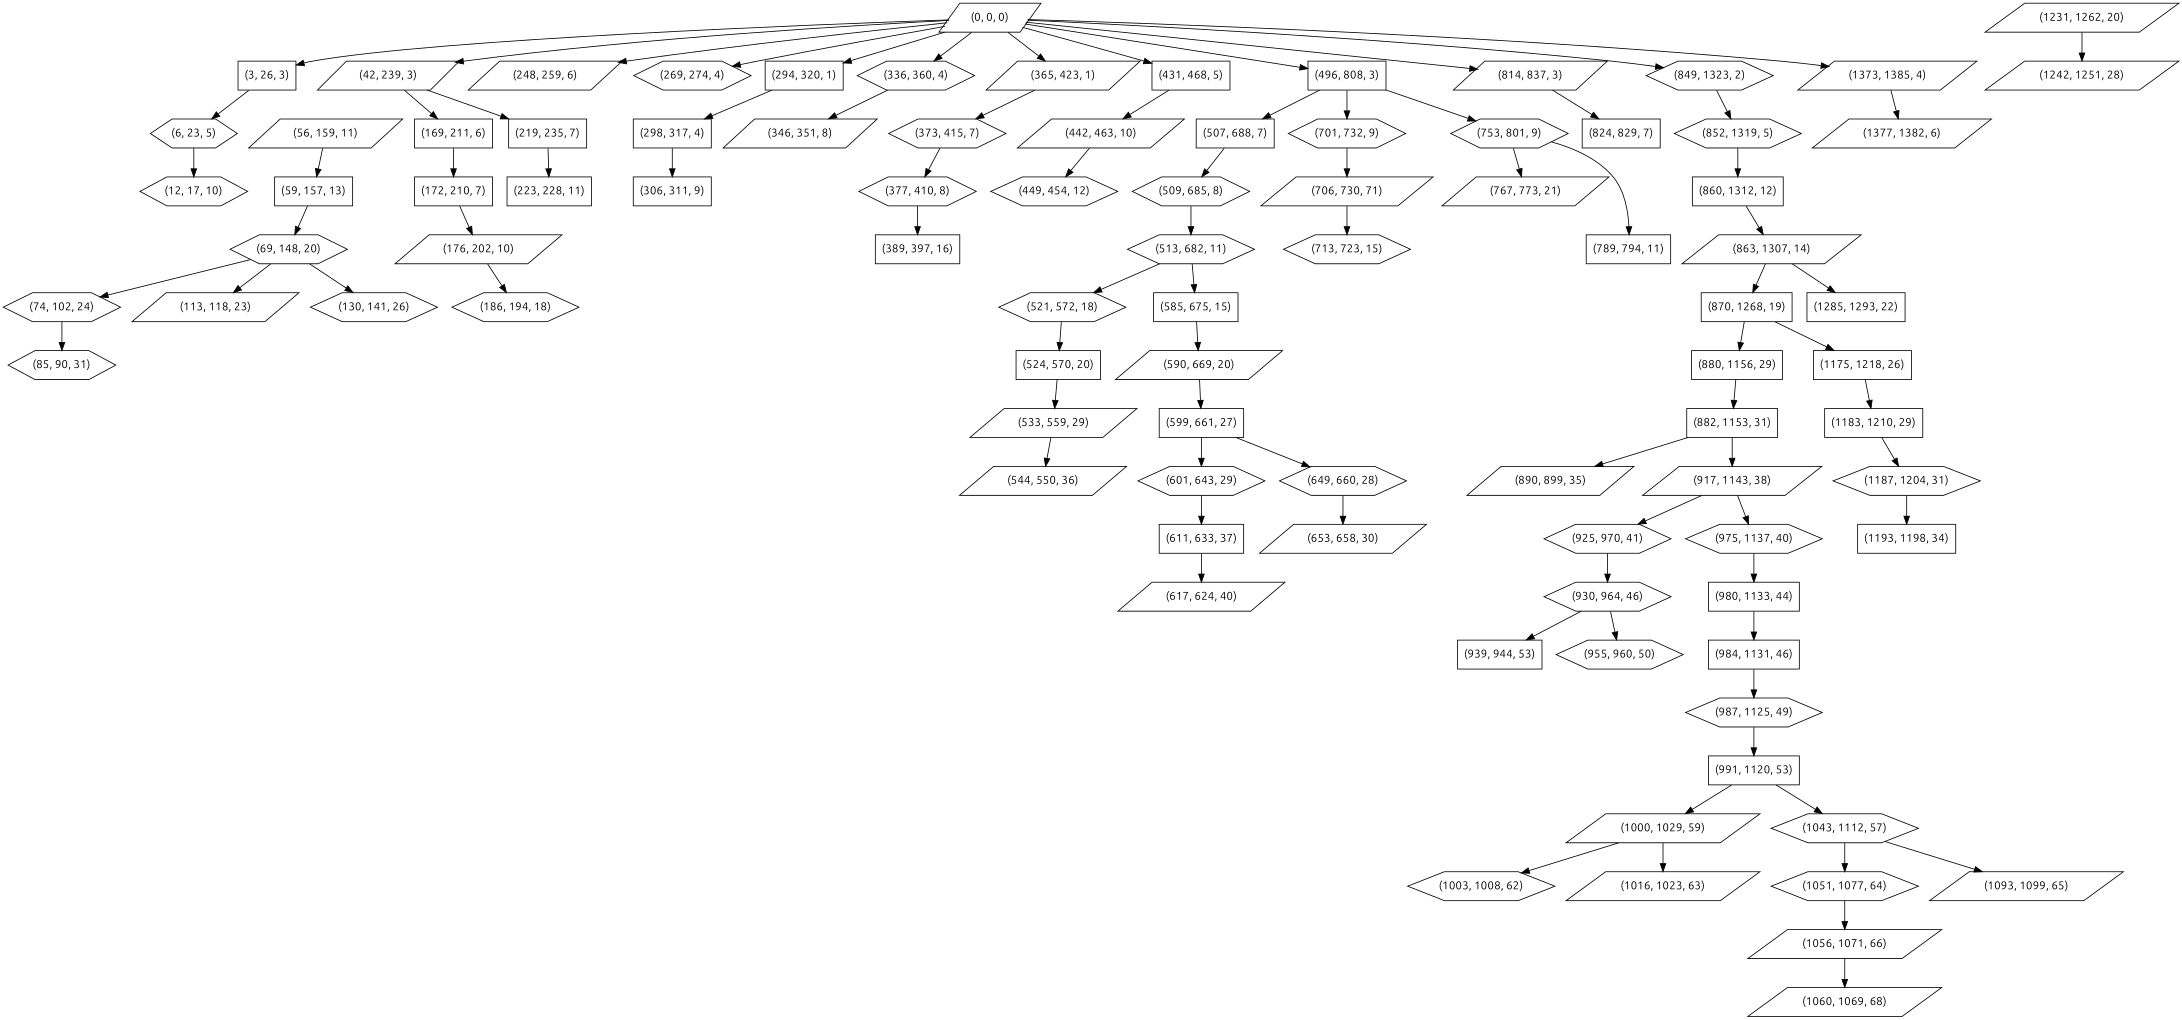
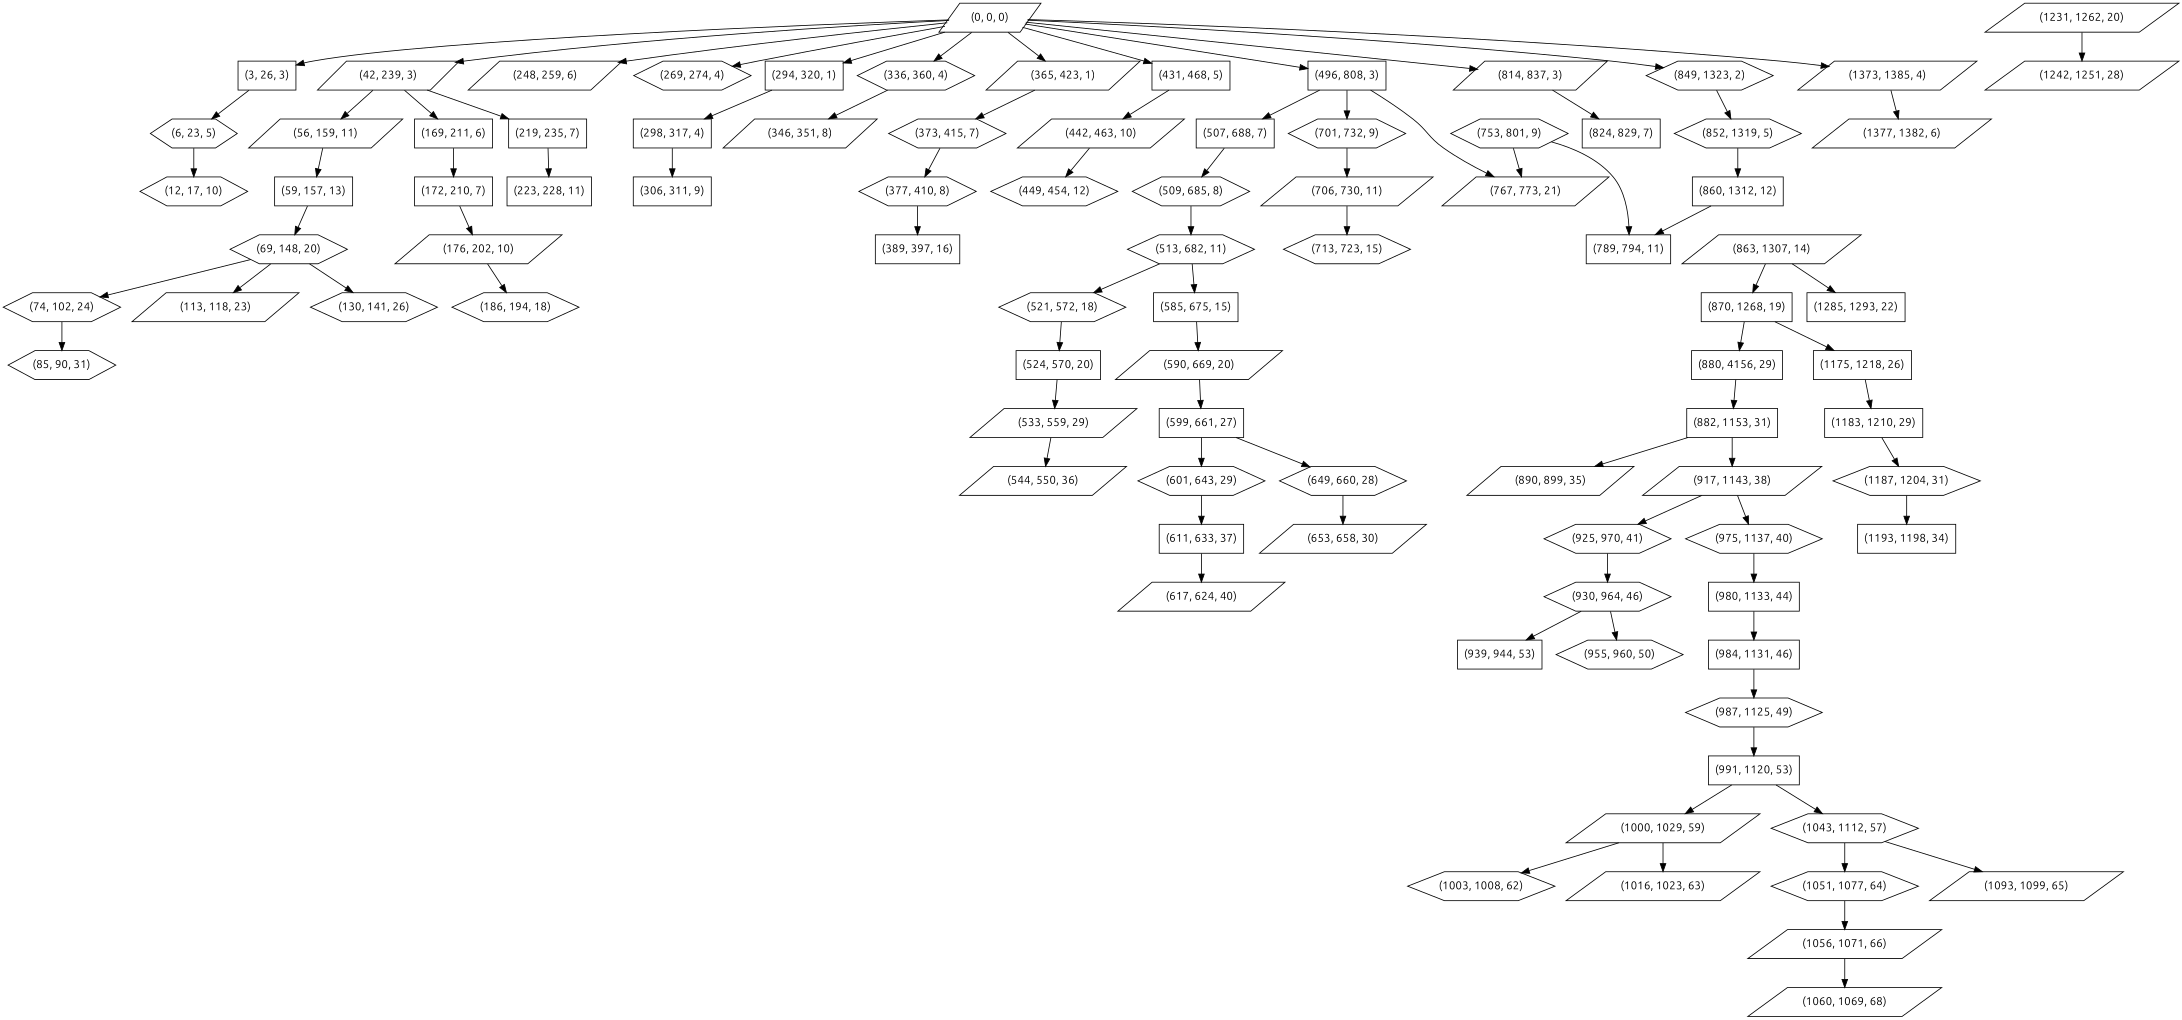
  digraph {
    fontname=Ubuntu
    node [fontname=Ubuntu shape=box]
    edge [fontname=Ubuntu]
    "(0, 0, 0)" [shape=parallelogram]
    "(3, 26, 3)"
    "(42, 239, 3)" [shape=parallelogram]
    "(248, 259, 6)" [shape=parallelogram]
    "(269, 274, 4)" [shape=hexagon]
    "(294, 320, 1)"
    "(336, 360, 4)" [shape=hexagon]
    "(365, 423, 1)" [shape=parallelogram]
    "(431, 468, 5)"
    "(496, 808, 3)"
    "(814, 837, 3)" [shape=parallelogram]
    "(849, 1323, 2)" [shape=hexagon]
    "(1373, 1385, 4)" [shape=parallelogram]
    "(6, 23, 5)" [shape=hexagon]
    "(56, 159, 11)" [shape=parallelogram]
    "(169, 211, 6)"
    "(219, 235, 7)"
    "(298, 317, 4)"
    "(346, 351, 8)" [shape=parallelogram]
    "(373, 415, 7)" [shape=hexagon]
    "(442, 463, 10)" [shape=parallelogram]
    "(507, 688, 7)"
    "(701, 732, 9)" [shape=hexagon]
    "(753, 801, 9)" [shape=hexagon]
    "(824, 829, 7)"
    "(852, 1319, 5)" [shape=hexagon]
    "(1377, 1382, 6)" [shape=parallelogram]
    "(12, 17, 10)" [shape=hexagon]
    "(59, 157, 13)"
    "(172, 210, 7)"
    "(223, 228, 11)"
    "(69, 148, 20)" [shape=hexagon]
    "(74, 102, 24)" [shape=hexagon]
    "(113, 118, 23)" [shape=parallelogram]
    "(130, 141, 26)" [shape=hexagon]
    "(85, 90, 31)" [shape=hexagon]
    "(176, 202, 10)" [shape=parallelogram]
    "(186, 194, 18)" [shape=hexagon]
    "(306, 311, 9)"
    "(377, 410, 8)" [shape=hexagon]
    "(389, 397, 16)"
    "(449, 454, 12)" [shape=hexagon]
    "(509, 685, 8)" [shape=hexagon]
-   "(706, 730, 11)" [shape=parallelogram label="(706, 730, 71)"]
+   "(706, 730, 11)" [shape=parallelogram]
    "(767, 773, 21)" [shape=parallelogram]
    "(789, 794, 11)"
    "(513, 682, 11)" [shape=hexagon]
    "(521, 572, 18)" [shape=hexagon]
    "(585, 675, 15)"
    "(524, 570, 20)"
    "(590, 669, 20)" [shape=parallelogram]
    "(533, 559, 29)" [shape=parallelogram]
    "(544, 550, 36)" [shape=parallelogram]
    "(599, 661, 27)"
    "(601, 643, 29)" [shape=hexagon]
    "(649, 660, 28)" [shape=hexagon]
    "(611, 633, 37)"
    "(653, 658, 30)" [shape=parallelogram]
    "(617, 624, 40)" [shape=parallelogram]
    "(713, 723, 15)" [shape=hexagon]
    "(860, 1312, 12)"
    "(863, 1307, 14)" [shape=parallelogram]
    "(870, 1268, 19)"
    "(1285, 1293, 22)"
-   "(880, 1156, 29)"
+   "(880, 1156, 29)" [label="(880, 4156, 29)"]
    "(1175, 1218, 26)"
    "(882, 1153, 31)"
    "(1183, 1210, 29)"
    "(1231, 1262, 20)" [shape=parallelogram]
    "(1242, 1251, 28)" [shape=parallelogram]
    "(890, 899, 35)" [shape=parallelogram]
    "(917, 1143, 38)" [shape=parallelogram]
    "(925, 970, 41)" [shape=hexagon]
    "(975, 1137, 40)" [shape=hexagon]
    "(930, 964, 46)" [shape=hexagon]
    "(980, 1133, 44)"
    "(939, 944, 53)"
    "(955, 960, 50)" [shape=hexagon]
    "(984, 1131, 46)"
    "(987, 1125, 49)" [shape=hexagon]
    "(991, 1120, 53)"
    "(1000, 1029, 59)" [shape=parallelogram]
    "(1043, 1112, 57)" [shape=hexagon]
    "(1003, 1008, 62)" [shape=hexagon]
    "(1016, 1023, 63)" [shape=parallelogram]
    "(1051, 1077, 64)" [shape=hexagon]
    "(1093, 1099, 65)" [shape=parallelogram]
    "(1056, 1071, 66)" [shape=parallelogram]
    "(1060, 1069, 68)" [shape=parallelogram]
    "(1187, 1204, 31)" [shape=hexagon]
    "(1193, 1198, 34)"
    "(0, 0, 0)" -> "(3, 26, 3)"
    "(0, 0, 0)" -> "(42, 239, 3)"
    "(0, 0, 0)" -> "(248, 259, 6)"
    "(0, 0, 0)" -> "(269, 274, 4)"
    "(0, 0, 0)" -> "(294, 320, 1)"
    "(0, 0, 0)" -> "(336, 360, 4)"
    "(0, 0, 0)" -> "(365, 423, 1)"
    "(0, 0, 0)" -> "(431, 468, 5)"
    "(0, 0, 0)" -> "(496, 808, 3)"
    "(0, 0, 0)" -> "(814, 837, 3)"
    "(0, 0, 0)" -> "(849, 1323, 2)"
    "(0, 0, 0)" -> "(1373, 1385, 4)"
    "(3, 26, 3)" -> "(6, 23, 5)"
+   "(42, 239, 3)" -> "(56, 159, 11)"
    "(42, 239, 3)" -> "(169, 211, 6)"
    "(42, 239, 3)" -> "(219, 235, 7)"
    "(294, 320, 1)" -> "(298, 317, 4)"
    "(336, 360, 4)" -> "(346, 351, 8)"
    "(365, 423, 1)" -> "(373, 415, 7)"
    "(431, 468, 5)" -> "(442, 463, 10)"
    "(496, 808, 3)" -> "(507, 688, 7)"
    "(496, 808, 3)" -> "(701, 732, 9)"
-   "(496, 808, 3)" -> "(753, 801, 9)"
+   "(496, 808, 3)" -> "(767, 773, 21)"
    "(814, 837, 3)" -> "(824, 829, 7)"
    "(849, 1323, 2)" -> "(852, 1319, 5)"
    "(1373, 1385, 4)" -> "(1377, 1382, 6)"
    "(6, 23, 5)" -> "(12, 17, 10)"
    "(56, 159, 11)" -> "(59, 157, 13)"
    "(169, 211, 6)" -> "(172, 210, 7)"
    "(219, 235, 7)" -> "(223, 228, 11)"
    "(298, 317, 4)" -> "(306, 311, 9)"
    "(373, 415, 7)" -> "(377, 410, 8)"
    "(442, 463, 10)" -> "(449, 454, 12)"
    "(507, 688, 7)" -> "(509, 685, 8)"
    "(701, 732, 9)" -> "(706, 730, 11)"
    "(753, 801, 9)" -> "(767, 773, 21)"
    "(753, 801, 9)" -> "(789, 794, 11)"
    "(852, 1319, 5)" -> "(860, 1312, 12)"
    "(59, 157, 13)" -> "(69, 148, 20)"
    "(172, 210, 7)" -> "(176, 202, 10)"
    "(69, 148, 20)" -> "(74, 102, 24)"
    "(69, 148, 20)" -> "(113, 118, 23)"
    "(69, 148, 20)" -> "(130, 141, 26)"
    "(74, 102, 24)" -> "(85, 90, 31)"
    "(176, 202, 10)" -> "(186, 194, 18)"
    "(377, 410, 8)" -> "(389, 397, 16)"
    "(509, 685, 8)" -> "(513, 682, 11)"
    "(706, 730, 11)" -> "(713, 723, 15)"
    "(513, 682, 11)" -> "(521, 572, 18)"
    "(513, 682, 11)" -> "(585, 675, 15)"
    "(521, 572, 18)" -> "(524, 570, 20)"
    "(585, 675, 15)" -> "(590, 669, 20)"
    "(524, 570, 20)" -> "(533, 559, 29)"
    "(590, 669, 20)" -> "(599, 661, 27)"
    "(533, 559, 29)" -> "(544, 550, 36)"
    "(599, 661, 27)" -> "(601, 643, 29)"
    "(599, 661, 27)" -> "(649, 660, 28)"
    "(601, 643, 29)" -> "(611, 633, 37)"
    "(649, 660, 28)" -> "(653, 658, 30)"
    "(611, 633, 37)" -> "(617, 624, 40)"
-   "(860, 1312, 12)" -> "(863, 1307, 14)"
+   "(860, 1312, 12)" -> "(789, 794, 11)"
    "(863, 1307, 14)" -> "(870, 1268, 19)"
    "(863, 1307, 14)" -> "(1285, 1293, 22)"
    "(870, 1268, 19)" -> "(880, 1156, 29)"
    "(870, 1268, 19)" -> "(1175, 1218, 26)"
    "(880, 1156, 29)" -> "(882, 1153, 31)"
    "(1175, 1218, 26)" -> "(1183, 1210, 29)"
    "(882, 1153, 31)" -> "(890, 899, 35)"
    "(882, 1153, 31)" -> "(917, 1143, 38)"
    "(1183, 1210, 29)" -> "(1187, 1204, 31)"
    "(1231, 1262, 20)" -> "(1242, 1251, 28)"
    "(917, 1143, 38)" -> "(925, 970, 41)"
    "(917, 1143, 38)" -> "(975, 1137, 40)"
    "(925, 970, 41)" -> "(930, 964, 46)"
    "(975, 1137, 40)" -> "(980, 1133, 44)"
    "(930, 964, 46)" -> "(939, 944, 53)"
    "(930, 964, 46)" -> "(955, 960, 50)"
    "(980, 1133, 44)" -> "(984, 1131, 46)"
    "(984, 1131, 46)" -> "(987, 1125, 49)"
    "(987, 1125, 49)" -> "(991, 1120, 53)"
    "(991, 1120, 53)" -> "(1000, 1029, 59)"
    "(991, 1120, 53)" -> "(1043, 1112, 57)"
    "(1000, 1029, 59)" -> "(1003, 1008, 62)"
    "(1000, 1029, 59)" -> "(1016, 1023, 63)"
    "(1043, 1112, 57)" -> "(1051, 1077, 64)"
    "(1043, 1112, 57)" -> "(1093, 1099, 65)"
    "(1051, 1077, 64)" -> "(1056, 1071, 66)"
    "(1056, 1071, 66)" -> "(1060, 1069, 68)"
    "(1187, 1204, 31)" -> "(1193, 1198, 34)"
  }
